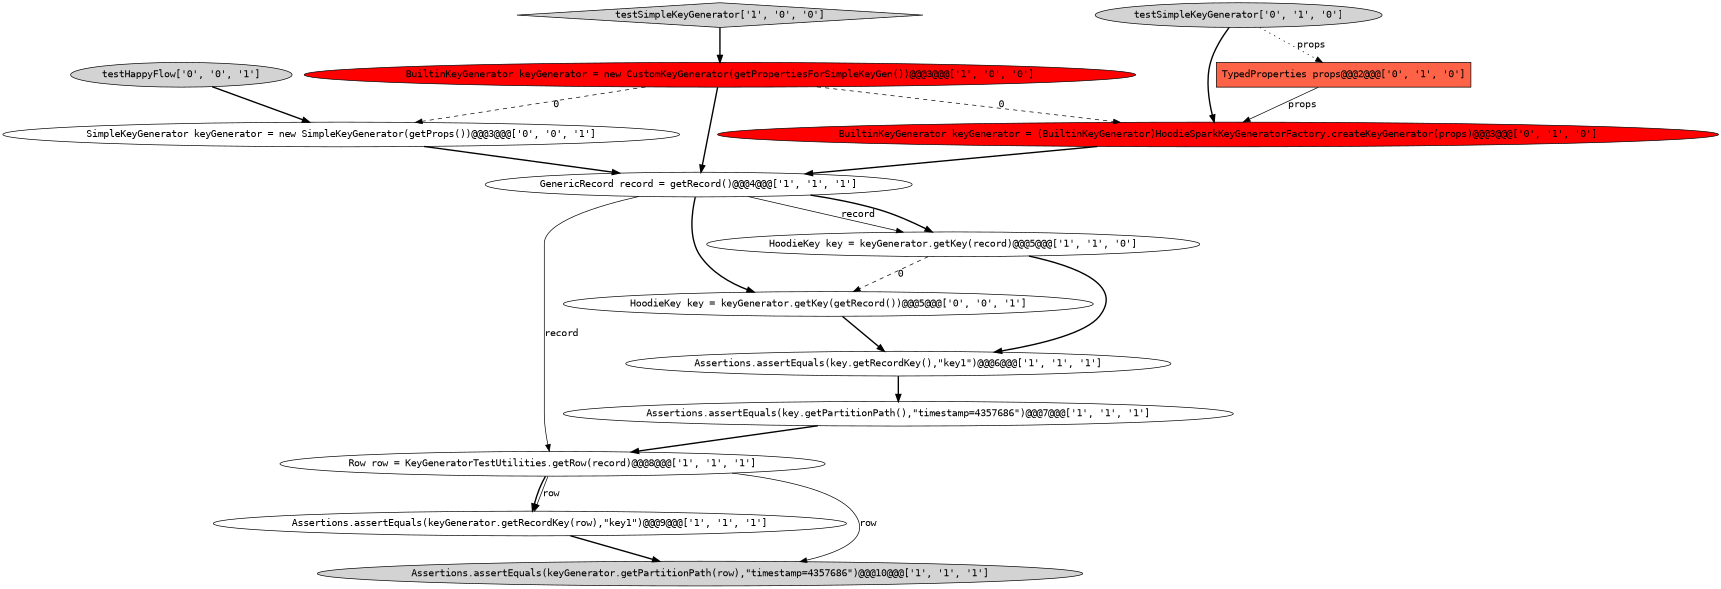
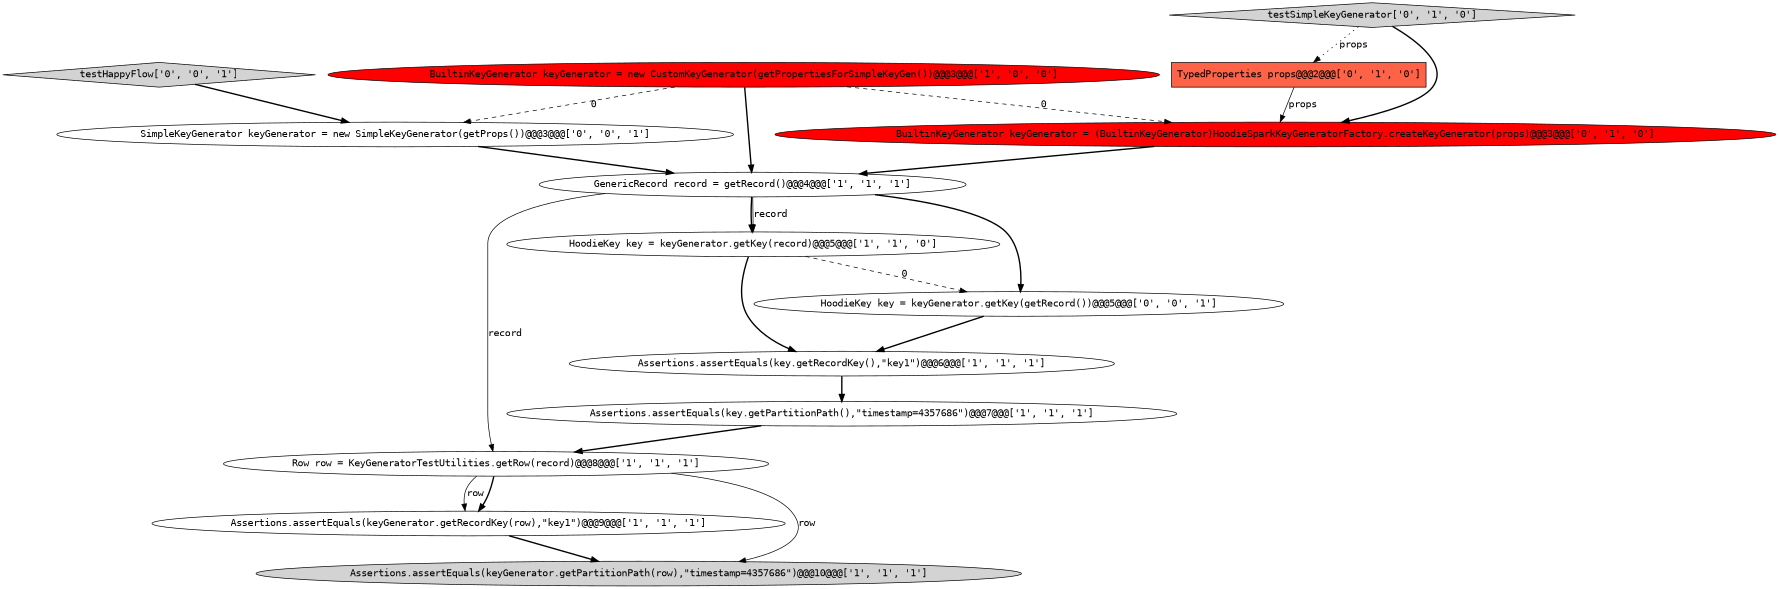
  digraph {
    fontname="DejaVu Sans Mono"
    node [fillcolor=white fontname="DejaVu Sans Mono" shape=ellipse style=filled]
    edge [fontname="DejaVu Sans Mono" style=bold]
-   n1 [fillcolor=lightgray label="testHappyFlow['0', '0', '1']"]
+   n1 [fillcolor=lightgray label="testHappyFlow['0', '0', '1']" shape=diamond]
    n2 [label="SimpleKeyGenerator keyGenerator = new SimpleKeyGenerator(getProps())@@@3@@@['0', '0', '1']"]
    n3 [label="GenericRecord record = getRecord()@@@4@@@['1', '1', '1']"]
    n4 [fillcolor=tomato label="TypedProperties props@@@2@@@['0', '1', '0']" shape=box]
    n5 [fillcolor=red label="BuiltinKeyGenerator keyGenerator = (BuiltinKeyGenerator)HoodieSparkKeyGeneratorFactory.createKeyGenerator(props)@@@3@@@['0', '1', '0']"]
    n6 [label="Assertions.assertEquals(keyGenerator.getRecordKey(row),\"key1\")@@@9@@@['1', '1', '1']"]
    n7 [fillcolor=lightgray label="Assertions.assertEquals(keyGenerator.getPartitionPath(row),\"timestamp=4357686\")@@@10@@@['1', '1', '1']"]
    n8 [label="HoodieKey key = keyGenerator.getKey(getRecord())@@@5@@@['0', '0', '1']"]
    n9 [label="Row row = KeyGeneratorTestUtilities.getRow(record)@@@8@@@['1', '1', '1']"]
    n10 [label="HoodieKey key = keyGenerator.getKey(record)@@@5@@@['1', '1', '0']"]
    n11 [label="Assertions.assertEquals(key.getRecordKey(),\"key1\")@@@6@@@['1', '1', '1']"]
    n12 [label="Assertions.assertEquals(key.getPartitionPath(),\"timestamp=4357686\")@@@7@@@['1', '1', '1']"]
-   n13 [fillcolor=lightgray label="testSimpleKeyGenerator['1', '0', '0']" shape=diamond]
    n14 [fillcolor=red label="BuiltinKeyGenerator keyGenerator = new CustomKeyGenerator(getPropertiesForSimpleKeyGen())@@@3@@@['1', '0', '0']"]
-   n15 [fillcolor=lightgray label="testSimpleKeyGenerator['0', '1', '0']"]
+   n15 [fillcolor=lightgray label="testSimpleKeyGenerator['0', '1', '0']" shape=diamond]
    n1 -> n2
    n2 -> n3
    n3 -> n8
    n3 -> n9 [label=record style=solid]
    n3 -> n10 [label=record style=solid]
    n3 -> n10
    n4 -> n5 [label=props style=solid]
    n5 -> n3
    n6 -> n7
    n8 -> n11
    n9 -> n6
    n9 -> n6 [label=row style=solid]
    n9 -> n7 [label=row style=solid]
    n10 -> n8 [label=0 style=dashed]
    n10 -> n11
    n11 -> n12
    n12 -> n9
-   n13 -> n14
    n14 -> n2 [label=0 style=dashed]
    n14 -> n3
    n14 -> n5 [label=0 style=dashed]
    n15 -> n4 [label=props style=dotted]
    n15 -> n5
  }
